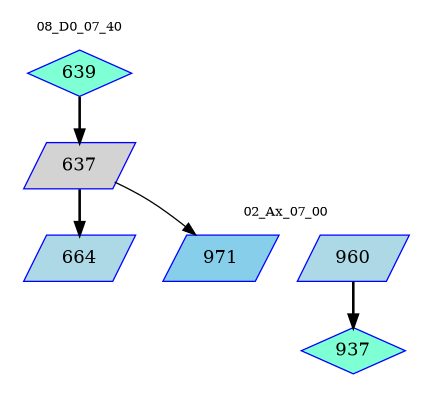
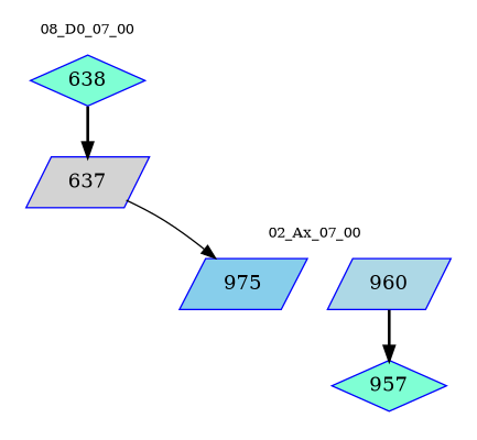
  digraph {
    node [color=blue fillcolor=lightblue shape=parallelogram style=filled]
    edge [color=black style=bold]
    n1 [label=960]
-   n2 [fillcolor=aquamarine label=937 shape=diamond]
-   n3 [fillcolor=skyblue label=971]
-   n4 [fillcolor=aquamarine label=639 shape=diamond]
+   n2 [fillcolor=aquamarine label=957 shape=diamond]
+   n3 [fillcolor=skyblue label=975]
+   n4 [fillcolor=aquamarine label=638 shape=diamond]
    n5 [fillcolor=lightgrey label=637]
-   n6 [label=664]
    subgraph cluster_1 {
      color=white
      fontsize=10
      label="02_Ax_07_00"
      n1
      n2
      n3
    }
    subgraph cluster_2 {
      color=white
      fontsize=10
-     label="08_D0_07_40"
+     label="08_D0_07_00"
      n4
      n5
-     n6
    }
    n1 -> n2
    n4 -> n5
    n5 -> n3 [style=solid]
-   n5 -> n6
  }
